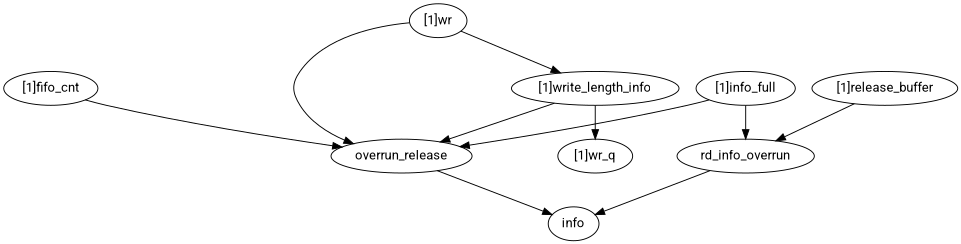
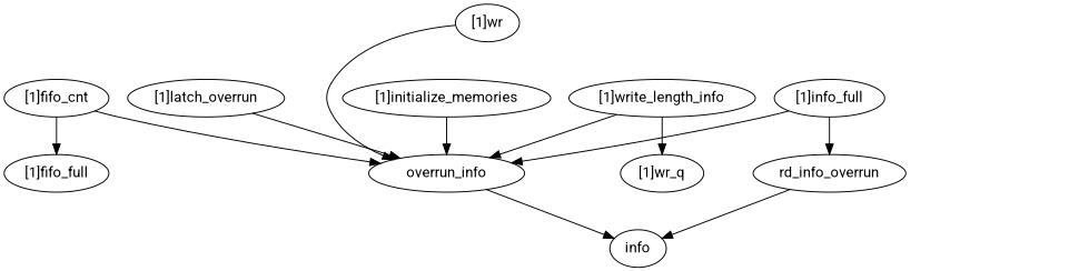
  strict digraph {
    fontname=Roboto
    node [complexity=10 fontname=Roboto]
    edge [fontname=Roboto]
-   overrun_info [complexity=3 importance=0.0871077294354 rank=0.0290359098118 label=overrun_release]
+   "[1]fifo_full" [importance=0.114993225928 rank=0.0114993225928]
+   overrun_info [complexity=3 importance=0.0871077294354 rank=0.0290359098118]
    n3 [complexity=0 importance=0.0438527599579 label=info rank=0.0]
    n4 [complexity=3 importance=0.0697076827624 label=rd_info_overrun rank=0.0232358942541]
    "[1]wr" [complexity=9 importance=0.136754850444 rank=0.0151949833827]
    "[1]write_length_info" [complexity=6 importance=0.117761663555 rank=0.0196269439259]
    "[1]wr_q" [complexity=9 importance=0.139622095267 rank=0.0155135661408]
    "[1]info_full" [complexity=5 importance=0.0961716173843 rank=0.0192343234769]
-   "[1]release_buffer" [complexity=5 importance=0.0887008696515 rank=0.0177401739303]
+   "[1]latch_overrun" [importance=0.113304090428 rank=0.0113304090428]
    "[1]fifo_cnt" [complexity=12 importance=0.203915648653 rank=0.0169929707211]
+   "[1]initialize_memories" [complexity=13 importance=0.205925709718 rank=0.0158404392091]
    overrun_info -> n3
    n4 -> n3
    "[1]wr" -> overrun_info
-   "[1]wr" -> "[1]write_length_info"
    "[1]write_length_info" -> overrun_info
    "[1]write_length_info" -> "[1]wr_q"
    "[1]info_full" -> overrun_info
    "[1]info_full" -> n4
-   "[1]release_buffer" -> n4
+   "[1]latch_overrun" -> overrun_info
+   "[1]fifo_cnt" -> "[1]fifo_full"
    "[1]fifo_cnt" -> overrun_info
+   "[1]initialize_memories" -> overrun_info
  }
